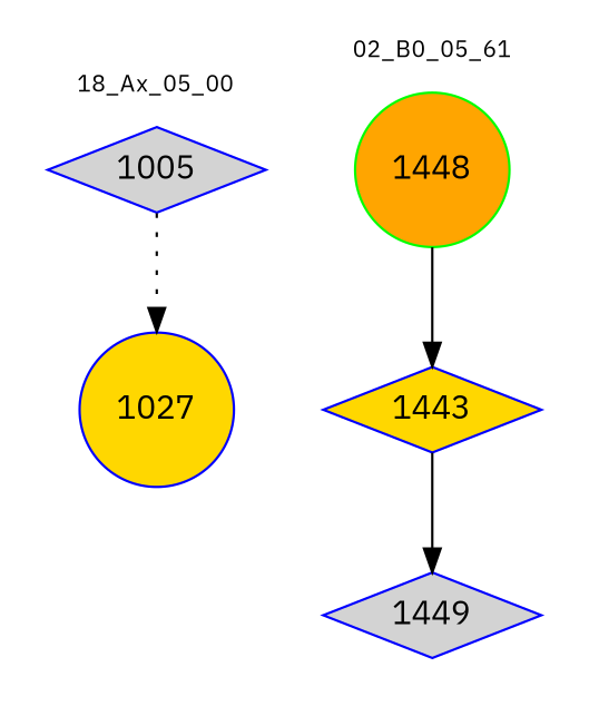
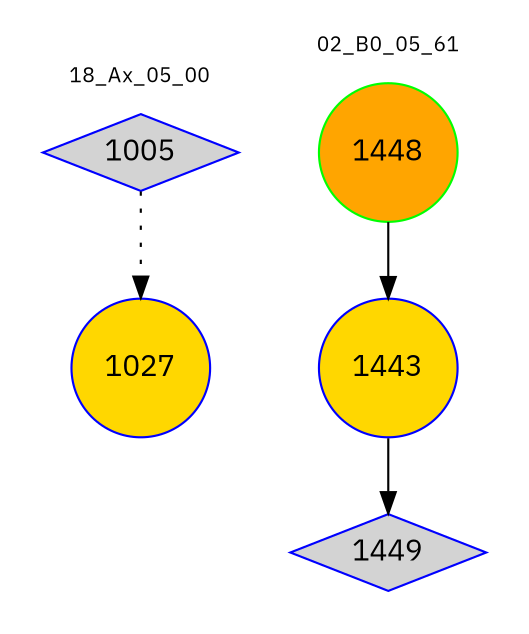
  digraph {
    fontname="IBM Plex Sans"
    node [color=blue fillcolor=lightgrey fontname="IBM Plex Sans" shape=circle style=filled]
    edge [color=black fontname="IBM Plex Sans" style=solid]
    n1 [label=1005 shape=diamond]
    n2 [fillcolor=gold label=1027]
    n3 [color=green fillcolor=orange label=1448]
-   n4 [fillcolor=gold label=1443 shape=diamond]
+   n4 [fillcolor=gold label=1443]
    n5 [label=1449 shape=diamond]
    subgraph cluster_1 {
      color=white
      fontsize=10
      label="18_Ax_05_00"
      n1
      n2
    }
    subgraph cluster_2 {
      color=white
      fontsize=10
      label="02_B0_05_61"
      n3
      n4
      n5
    }
    n1 -> n2 [style=dotted]
    n3 -> n4
    n4 -> n5
  }
